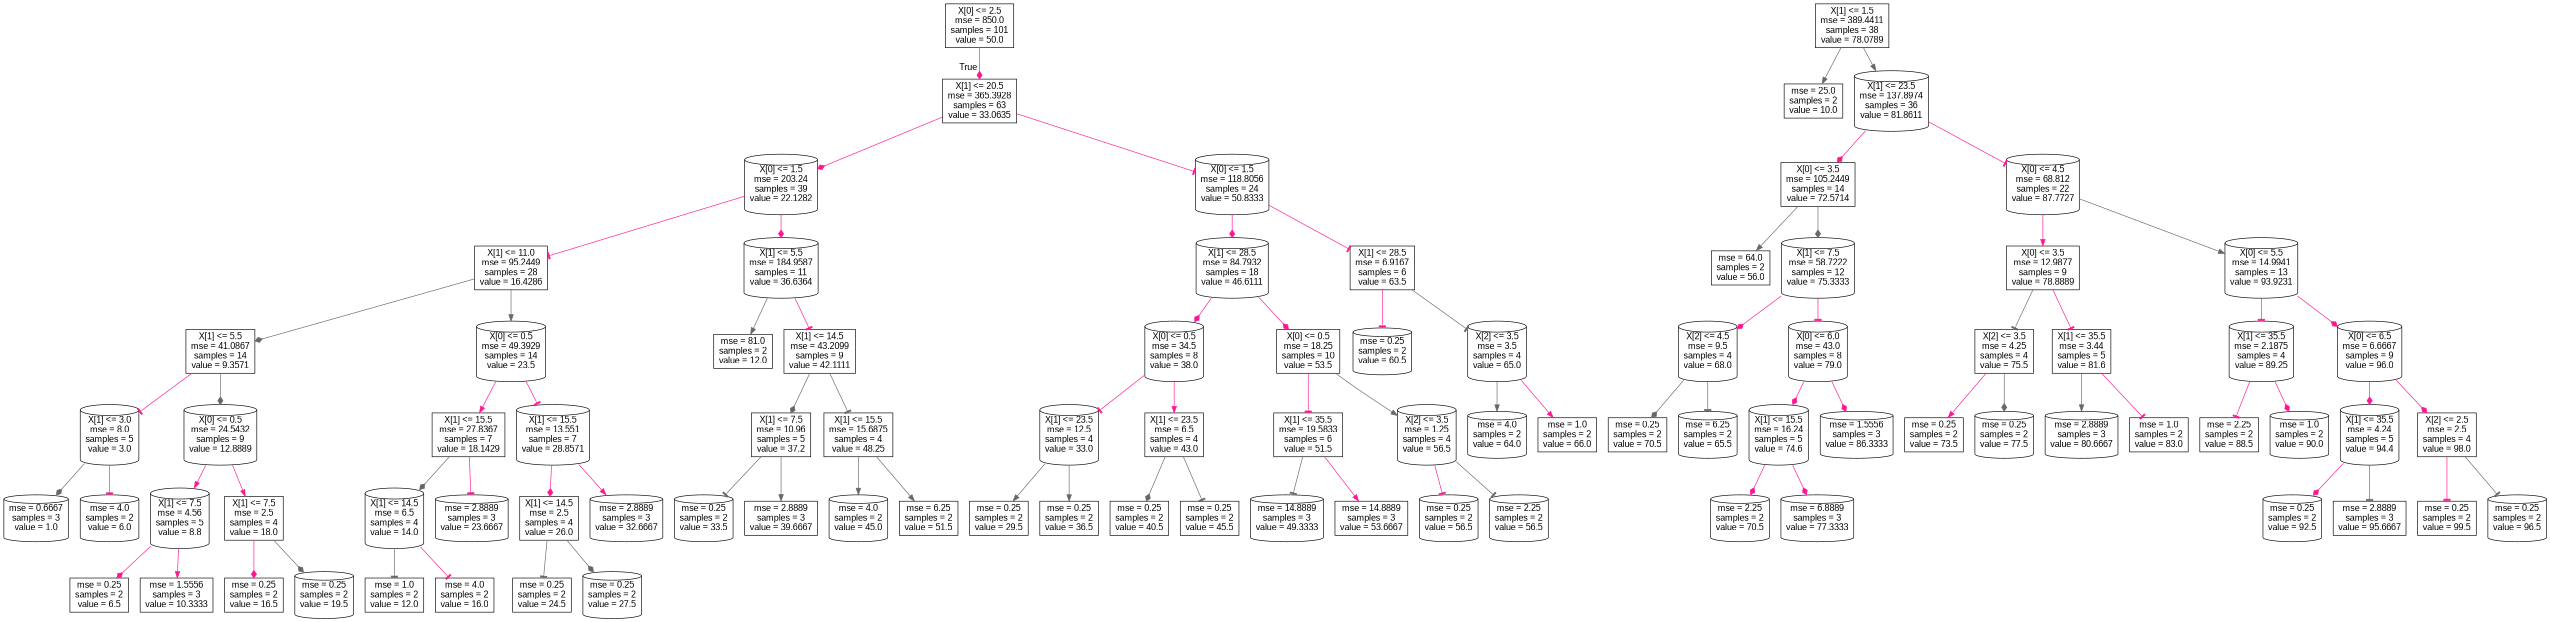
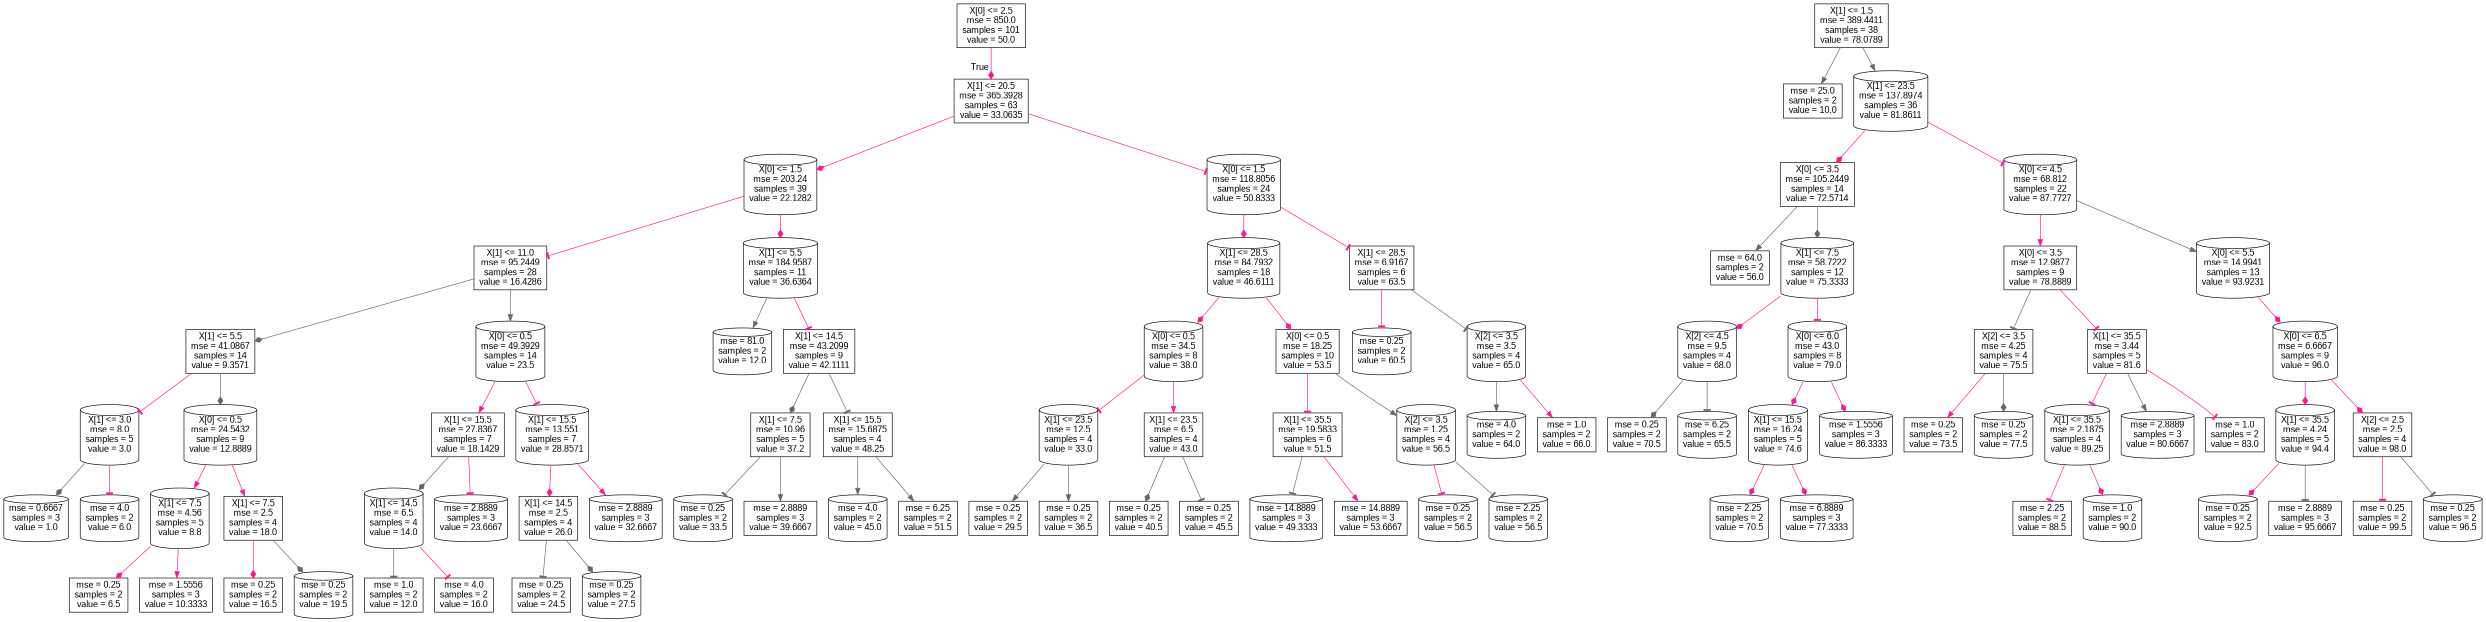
  digraph {
    fontname="Liberation Sans"
    node [fontname="Liberation Sans" shape=cylinder]
    edge [arrowhead=tee color=deeppink fontname="Liberation Sans"]
    n1 [label="X[0] <= 2.5\nmse = 850.0\nsamples = 101\nvalue = 50.0" shape=box]
    n2 [label="X[1] <= 20.5\nmse = 365.3928\nsamples = 63\nvalue = 33.0635" shape=box]
    n3 [label="X[0] <= 1.5\nmse = 203.24\nsamples = 39\nvalue = 22.1282"]
    n4 [label="X[0] <= 1.5\nmse = 118.8056\nsamples = 24\nvalue = 50.8333"]
    n5 [label="X[1] <= 1.5\nmse = 389.4411\nsamples = 38\nvalue = 78.0789" shape=box]
    n6 [label="mse = 25.0\nsamples = 2\nvalue = 10.0" shape=box]
    n7 [label="X[1] <= 23.5\nmse = 137.8974\nsamples = 36\nvalue = 81.8611"]
    n8 [label="X[1] <= 11.0\nmse = 95.2449\nsamples = 28\nvalue = 16.4286" shape=box]
    n9 [label="X[1] <= 5.5\nmse = 184.9587\nsamples = 11\nvalue = 36.6364"]
    n10 [label="X[1] <= 28.5\nmse = 84.7932\nsamples = 18\nvalue = 46.6111"]
    n11 [label="X[1] <= 28.5\nmse = 6.9167\nsamples = 6\nvalue = 63.5" shape=box]
    n12 [label="X[1] <= 5.5\nmse = 41.0867\nsamples = 14\nvalue = 9.3571" shape=box]
    n13 [label="X[0] <= 0.5\nmse = 49.3929\nsamples = 14\nvalue = 23.5"]
-   n14 [label="mse = 81.0\nsamples = 2\nvalue = 12.0" shape=box]
+   n14 [label="mse = 81.0\nsamples = 2\nvalue = 12.0"]
    n15 [label="X[1] <= 14.5\nmse = 43.2099\nsamples = 9\nvalue = 42.1111" shape=box]
    n16 [label="X[1] <= 3.0\nmse = 8.0\nsamples = 5\nvalue = 3.0"]
    n17 [label="X[0] <= 0.5\nmse = 24.5432\nsamples = 9\nvalue = 12.8889"]
    n18 [label="X[1] <= 15.5\nmse = 27.8367\nsamples = 7\nvalue = 18.1429" shape=box]
    n19 [label="X[1] <= 15.5\nmse = 13.551\nsamples = 7\nvalue = 28.8571"]
    n20 [label="mse = 0.6667\nsamples = 3\nvalue = 1.0"]
    n21 [label="mse = 4.0\nsamples = 2\nvalue = 6.0"]
    n22 [label="X[1] <= 7.5\nmse = 4.56\nsamples = 5\nvalue = 8.8"]
    n23 [label="X[1] <= 7.5\nmse = 2.5\nsamples = 4\nvalue = 18.0" shape=box]
    n24 [label="mse = 0.25\nsamples = 2\nvalue = 6.5" shape=box]
    n25 [label="mse = 1.5556\nsamples = 3\nvalue = 10.3333" shape=box]
    n26 [label="mse = 0.25\nsamples = 2\nvalue = 16.5" shape=box]
    n27 [label="mse = 0.25\nsamples = 2\nvalue = 19.5"]
    n28 [label="X[1] <= 14.5\nmse = 6.5\nsamples = 4\nvalue = 14.0"]
    n29 [label="mse = 2.8889\nsamples = 3\nvalue = 23.6667"]
    n30 [label="X[1] <= 14.5\nmse = 2.5\nsamples = 4\nvalue = 26.0" shape=box]
    n31 [label="mse = 2.8889\nsamples = 3\nvalue = 32.6667"]
    n32 [label="mse = 1.0\nsamples = 2\nvalue = 12.0" shape=box]
    n33 [label="mse = 4.0\nsamples = 2\nvalue = 16.0" shape=box]
    n34 [label="mse = 0.25\nsamples = 2\nvalue = 24.5" shape=box]
    n35 [label="mse = 0.25\nsamples = 2\nvalue = 27.5"]
    n36 [label="X[1] <= 7.5\nmse = 10.96\nsamples = 5\nvalue = 37.2" shape=box]
    n37 [label="X[1] <= 15.5\nmse = 15.6875\nsamples = 4\nvalue = 48.25" shape=box]
    n38 [label="mse = 0.25\nsamples = 2\nvalue = 33.5"]
    n39 [label="mse = 2.8889\nsamples = 3\nvalue = 39.6667" shape=box]
    n40 [label="mse = 4.0\nsamples = 2\nvalue = 45.0"]
    n41 [label="mse = 6.25\nsamples = 2\nvalue = 51.5" shape=box]
    n42 [label="X[0] <= 0.5\nmse = 34.5\nsamples = 8\nvalue = 38.0"]
    n43 [label="X[0] <= 0.5\nmse = 18.25\nsamples = 10\nvalue = 53.5" shape=box]
    n44 [label="mse = 0.25\nsamples = 2\nvalue = 60.5"]
    n45 [label="X[2] <= 3.5\nmse = 3.5\nsamples = 4\nvalue = 65.0"]
    n46 [label="X[1] <= 23.5\nmse = 12.5\nsamples = 4\nvalue = 33.0"]
    n47 [label="X[1] <= 23.5\nmse = 6.5\nsamples = 4\nvalue = 43.0" shape=box]
    n48 [label="X[1] <= 35.5\nmse = 19.5833\nsamples = 6\nvalue = 51.5" shape=box]
    n49 [label="X[2] <= 3.5\nmse = 1.25\nsamples = 4\nvalue = 56.5"]
    n50 [label="mse = 0.25\nsamples = 2\nvalue = 29.5" shape=box]
    n51 [label="mse = 0.25\nsamples = 2\nvalue = 36.5" shape=box]
    n52 [label="mse = 0.25\nsamples = 2\nvalue = 40.5" shape=box]
    n53 [label="mse = 0.25\nsamples = 2\nvalue = 45.5" shape=box]
    n54 [label="mse = 14.8889\nsamples = 3\nvalue = 49.3333"]
    n55 [label="mse = 14.8889\nsamples = 3\nvalue = 53.6667" shape=box]
    n56 [label="mse = 0.25\nsamples = 2\nvalue = 56.5"]
    n57 [label="mse = 2.25\nsamples = 2\nvalue = 56.5"]
    n58 [label="mse = 4.0\nsamples = 2\nvalue = 64.0"]
    n59 [label="mse = 1.0\nsamples = 2\nvalue = 66.0" shape=box]
    n60 [label="X[0] <= 3.5\nmse = 105.2449\nsamples = 14\nvalue = 72.5714" shape=box]
    n61 [label="X[0] <= 4.5\nmse = 68.812\nsamples = 22\nvalue = 87.7727"]
    n62 [label="mse = 64.0\nsamples = 2\nvalue = 56.0" shape=box]
    n63 [label="X[1] <= 7.5\nmse = 58.7222\nsamples = 12\nvalue = 75.3333"]
    n64 [label="X[0] <= 3.5\nmse = 12.9877\nsamples = 9\nvalue = 78.8889" shape=box]
    n65 [label="X[0] <= 5.5\nmse = 14.9941\nsamples = 13\nvalue = 93.9231"]
    n66 [label="X[2] <= 4.5\nmse = 9.5\nsamples = 4\nvalue = 68.0"]
    n67 [label="X[0] <= 6.0\nmse = 43.0\nsamples = 8\nvalue = 79.0"]
    n68 [label="mse = 0.25\nsamples = 2\nvalue = 70.5" shape=box]
    n69 [label="mse = 6.25\nsamples = 2\nvalue = 65.5"]
    n70 [label="X[1] <= 15.5\nmse = 16.24\nsamples = 5\nvalue = 74.6"]
    n71 [label="mse = 1.5556\nsamples = 3\nvalue = 86.3333"]
    n72 [label="mse = 2.25\nsamples = 2\nvalue = 70.5"]
    n73 [label="mse = 6.8889\nsamples = 3\nvalue = 77.3333"]
    n74 [label="X[2] <= 3.5\nmse = 4.25\nsamples = 4\nvalue = 75.5" shape=box]
    n75 [label="X[1] <= 35.5\nmse = 3.44\nsamples = 5\nvalue = 81.6" shape=box]
    n76 [label="X[1] <= 35.5\nmse = 2.1875\nsamples = 4\nvalue = 89.25"]
    n77 [label="X[0] <= 6.5\nmse = 6.6667\nsamples = 9\nvalue = 96.0"]
    n78 [label="mse = 0.25\nsamples = 2\nvalue = 73.5" shape=box]
    n79 [label="mse = 0.25\nsamples = 2\nvalue = 77.5"]
    n80 [label="mse = 2.8889\nsamples = 3\nvalue = 80.6667"]
    n81 [label="mse = 1.0\nsamples = 2\nvalue = 83.0" shape=box]
    n82 [label="mse = 2.25\nsamples = 2\nvalue = 88.5" shape=box]
    n83 [label="mse = 1.0\nsamples = 2\nvalue = 90.0"]
    n84 [label="X[1] <= 35.5\nmse = 4.24\nsamples = 5\nvalue = 94.4"]
    n85 [label="X[2] <= 2.5\nmse = 2.5\nsamples = 4\nvalue = 98.0" shape=box]
    n86 [label="mse = 0.25\nsamples = 2\nvalue = 92.5"]
    n87 [label="mse = 2.8889\nsamples = 3\nvalue = 95.6667" shape=box]
    n88 [label="mse = 0.25\nsamples = 2\nvalue = 99.5" shape=box]
    n89 [label="mse = 0.25\nsamples = 2\nvalue = 96.5"]
    n1 -> n2 [arrowhead=diamond headlabel=True labelangle=45 labeldistance=2.5]
    n2 -> n3 [arrowhead=diamond]
    n2 -> n4
    n3 -> n8
    n3 -> n9 [arrowhead=diamond]
    n4 -> n10 [arrowhead=diamond]
    n4 -> n11
    n5 -> n6 [arrowhead=normal color=gray40]
    n5 -> n7 [arrowhead=normal color=gray40]
    n7 -> n60 [arrowhead=diamond]
    n7 -> n61
    n8 -> n12 [arrowhead=diamond color=gray40]
    n8 -> n13 [arrowhead=normal color=gray40]
    n9 -> n14 [arrowhead=normal color=gray40]
    n9 -> n15
    n10 -> n42 [arrowhead=diamond]
    n10 -> n43 [arrowhead=diamond]
    n11 -> n44
    n11 -> n45 [color=gray40]
    n12 -> n16
    n12 -> n17 [arrowhead=diamond color=gray40]
    n13 -> n18 [arrowhead=normal]
    n13 -> n19
    n15 -> n36 [arrowhead=diamond color=gray40]
    n15 -> n37 [color=gray40]
    n16 -> n20 [arrowhead=diamond color=gray40]
    n16 -> n21
    n17 -> n22 [arrowhead=normal]
    n17 -> n23 [arrowhead=normal]
    n18 -> n28 [arrowhead=diamond color=gray40]
    n18 -> n29
    n19 -> n30 [arrowhead=diamond]
    n19 -> n31 [arrowhead=normal]
    n22 -> n24 [arrowhead=diamond]
    n22 -> n25 [arrowhead=normal]
    n23 -> n26 [arrowhead=diamond]
    n23 -> n27 [arrowhead=diamond color=gray40]
    n28 -> n32 [color=gray40]
    n28 -> n33
    n30 -> n34 [color=gray40]
    n30 -> n35 [arrowhead=diamond color=gray40]
    n36 -> n38 [color=gray40]
    n36 -> n39 [arrowhead=normal color=gray40]
    n37 -> n40 [arrowhead=normal color=gray40]
    n37 -> n41 [arrowhead=normal color=gray40]
    n42 -> n46
    n42 -> n47 [arrowhead=normal]
    n43 -> n48
    n43 -> n49 [arrowhead=normal color=gray40]
    n45 -> n58 [arrowhead=normal color=gray40]
    n45 -> n59 [arrowhead=normal]
    n46 -> n50 [arrowhead=normal color=gray40]
    n46 -> n51 [arrowhead=normal color=gray40]
    n47 -> n52 [arrowhead=diamond color=gray40]
    n47 -> n53 [color=gray40]
    n48 -> n54 [color=gray40]
    n48 -> n55 [arrowhead=normal]
    n49 -> n56
    n49 -> n57 [color=gray40]
    n60 -> n62 [arrowhead=normal color=gray40]
    n60 -> n63 [arrowhead=diamond color=gray40]
    n61 -> n64 [arrowhead=normal]
    n61 -> n65 [arrowhead=normal color=gray40]
    n63 -> n66 [arrowhead=diamond]
    n63 -> n67
    n64 -> n74 [color=gray40]
    n64 -> n75
-   n65 -> n76
+   n75 -> n76
    n65 -> n77 [arrowhead=diamond]
    n66 -> n68 [arrowhead=diamond color=gray40]
    n66 -> n69 [color=gray40]
    n67 -> n70 [arrowhead=diamond]
    n67 -> n71 [arrowhead=diamond]
    n70 -> n72 [arrowhead=diamond]
    n70 -> n73 [arrowhead=diamond]
    n74 -> n78 [arrowhead=normal]
    n74 -> n79 [arrowhead=diamond color=gray40]
    n75 -> n80 [arrowhead=normal color=gray40]
    n75 -> n81
    n76 -> n82
    n76 -> n83 [arrowhead=diamond]
    n77 -> n84 [arrowhead=diamond]
    n77 -> n85 [arrowhead=diamond]
    n84 -> n86 [arrowhead=diamond]
    n84 -> n87 [color=gray40]
    n85 -> n88
    n85 -> n89 [color=gray40]
  }
